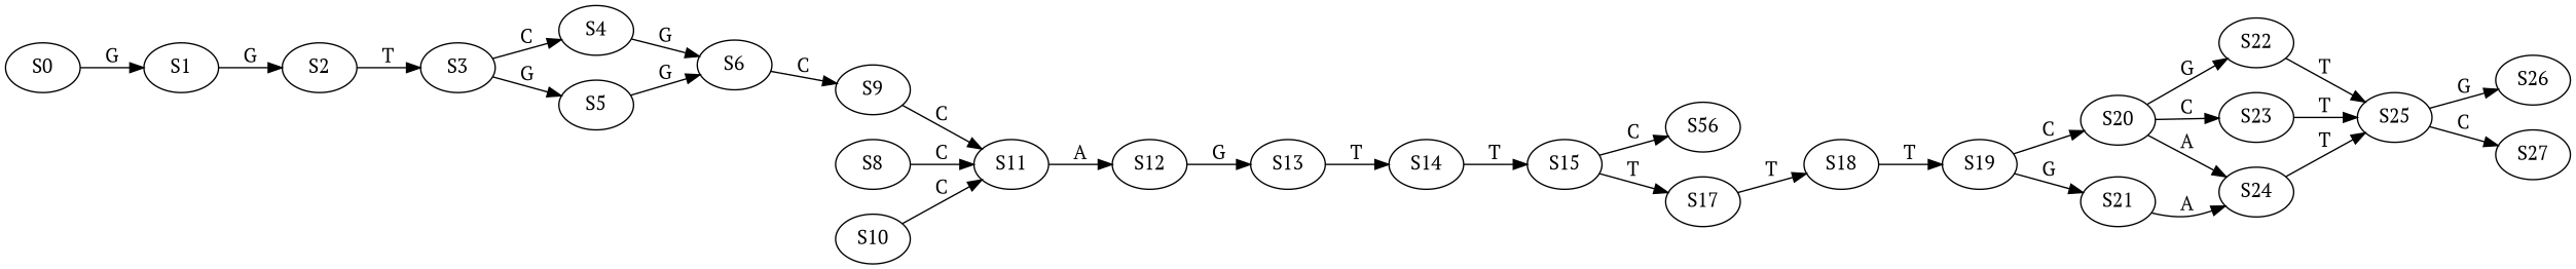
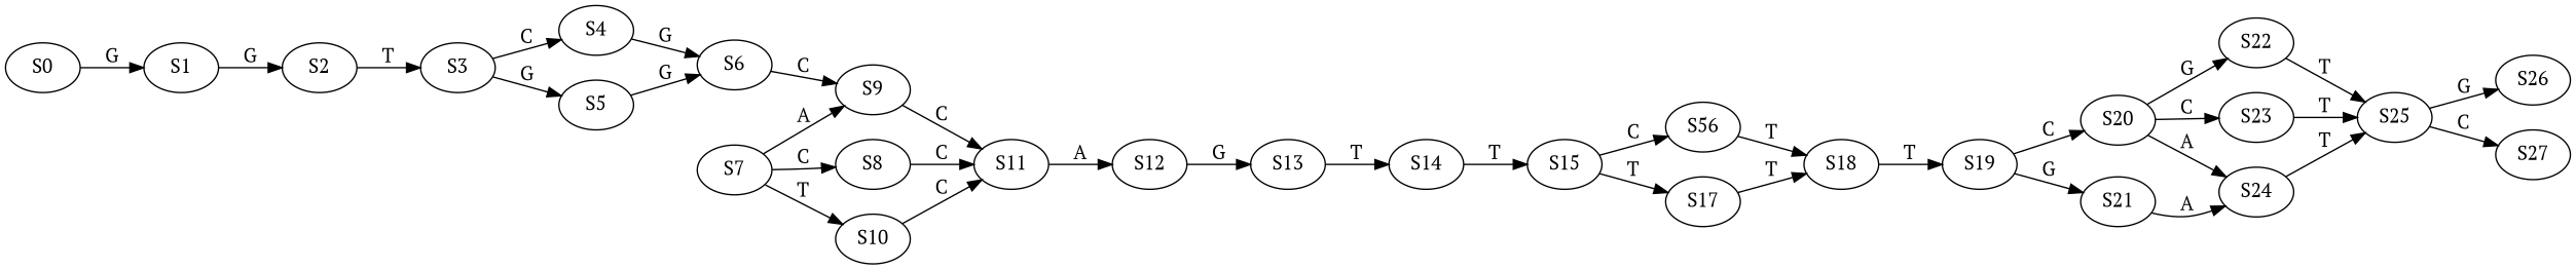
  strict digraph {
    fontname="PT Serif"
    rankdir=LR
    node [fontname="PT Serif"]
    edge [fontname="PT Serif"]
    S0
    S1
    S2
    S3
    S4
    S5
    S6
    S9
+   S7
    S8
    S10
    S11
    S12
    S13
    S14
    S15
    n17 [label=S56]
    S17
    S18
    S19
    S20
    S21
    S22
    S23
    S24
    S25
    S26
    S27
    S0 -> S1 [label=G]
    S1 -> S2 [label=G]
    S2 -> S3 [label=T]
    S3 -> S4 [label=C]
    S3 -> S5 [label=G]
    S4 -> S6 [label=G]
    S5 -> S6 [label=G]
    S6 -> S9 [label=C]
    S9 -> S11 [label=C]
+   S7 -> S9 [label=A]
+   S7 -> S8 [label=C]
+   S7 -> S10 [label=T]
    S8 -> S11 [label=C]
    S10 -> S11 [label=C]
    S11 -> S12 [label=A]
    S12 -> S13 [label=G]
    S13 -> S14 [label=T]
    S14 -> S15 [label=T]
    S15 -> n17 [label=C]
    S15 -> S17 [label=T]
+   n17 -> S18 [label=T]
    S17 -> S18 [label=T]
    S18 -> S19 [label=T]
    S19 -> S20 [label=C]
    S19 -> S21 [label=G]
    S20 -> S22 [label=G]
    S20 -> S23 [label=C]
    S20 -> S24 [label=A]
    S21 -> S24 [label=A]
    S22 -> S25 [label=T]
    S23 -> S25 [label=T]
    S24 -> S25 [label=T]
    S25 -> S26 [label=G]
    S25 -> S27 [label=C]
  }
